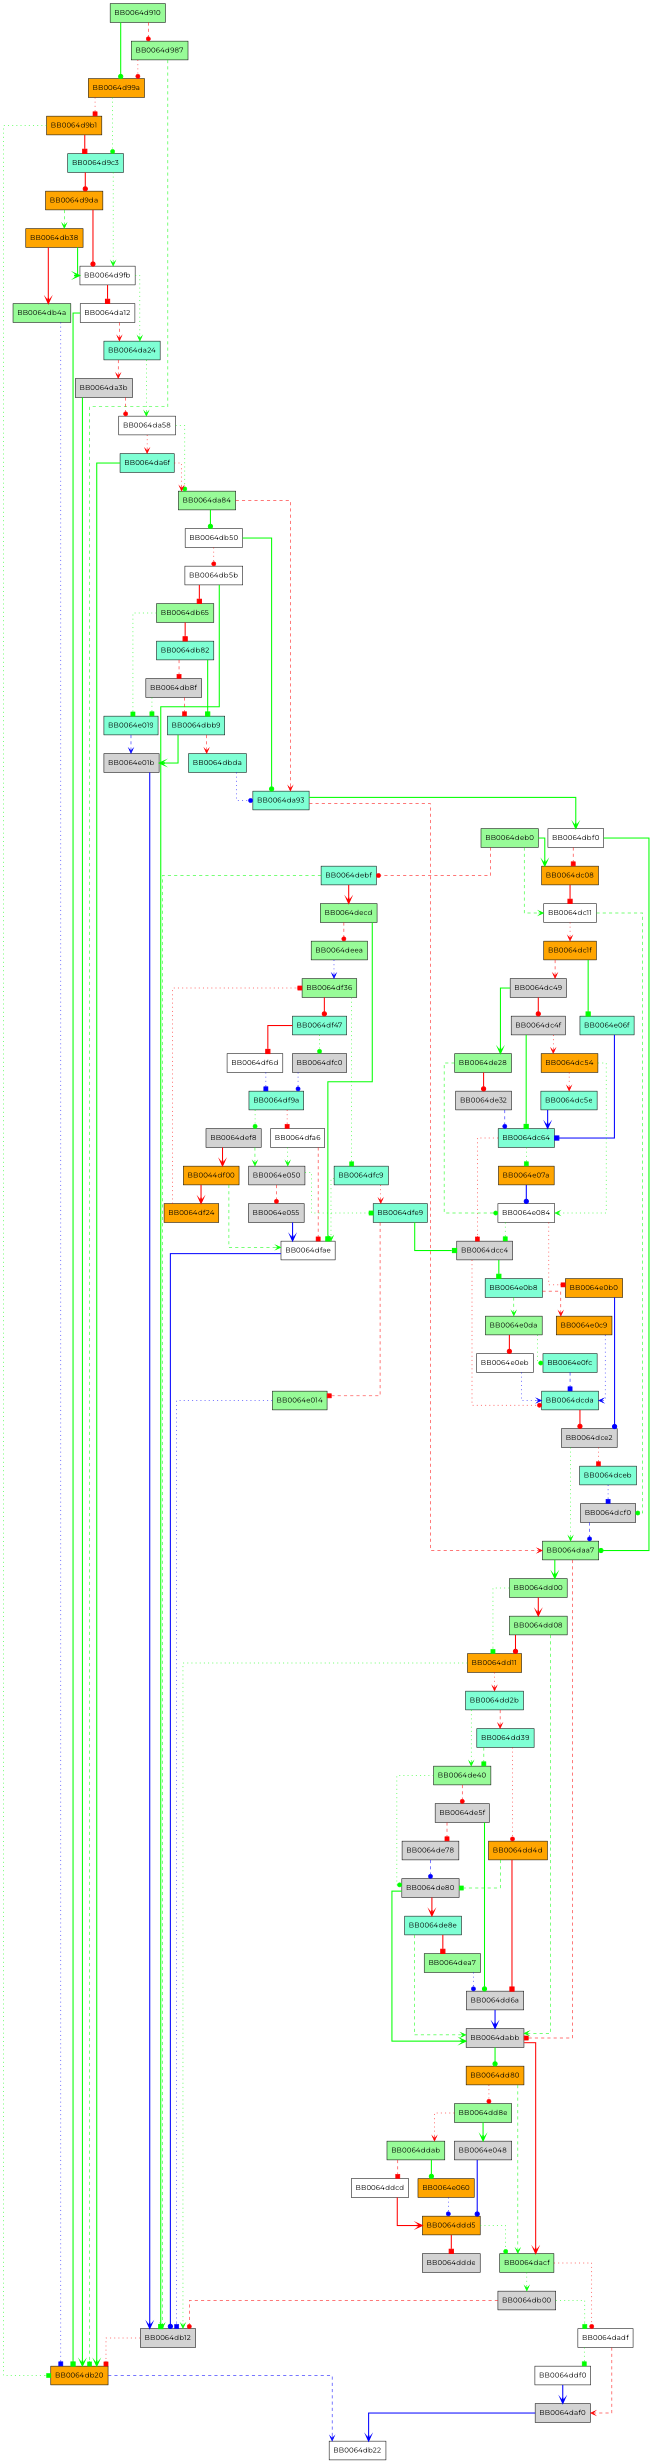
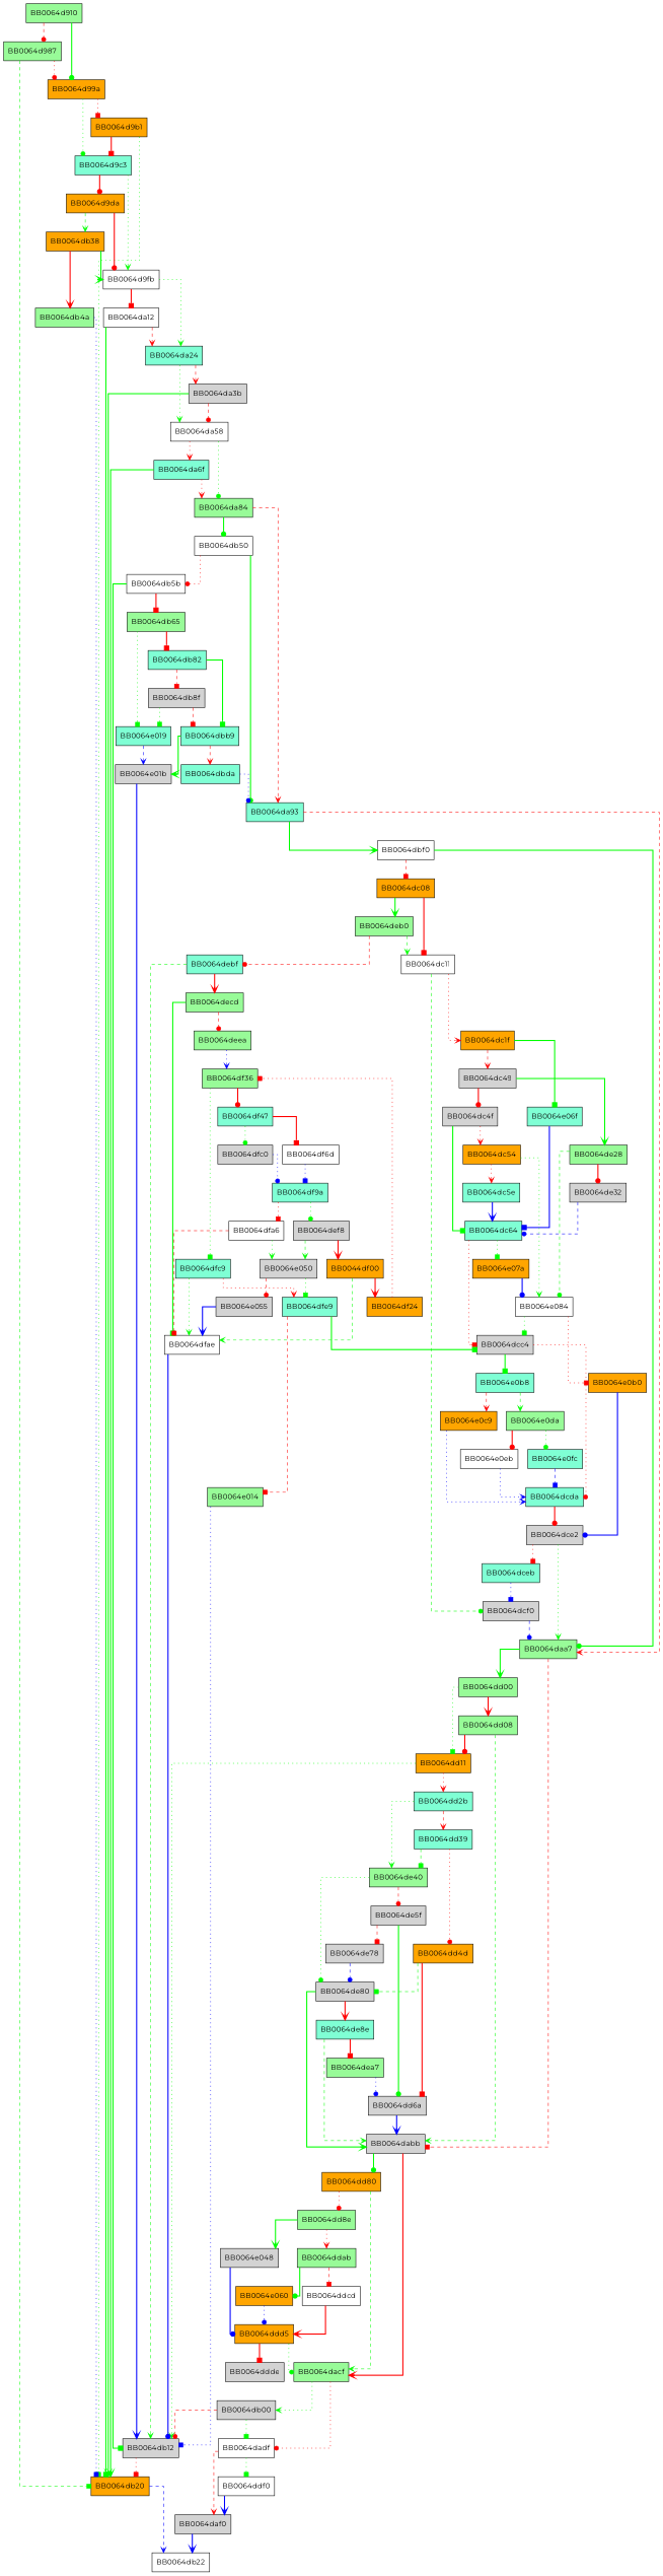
  digraph {
    fontname=Montserrat
    splines=ortho
    node [fillcolor=aquamarine fontname=Montserrat shape=box style=filled]
    edge [arrowhead=vee color=red fontname=Montserrat style=bold]
    BB0064d910 [fillcolor=palegreen]
    BB0064d99a [fillcolor=orange]
    BB0064d987 [fillcolor=palegreen]
    BB0064d9c3
    BB0064d9b1 [fillcolor=orange]
    BB0064db20 [fillcolor=orange]
    BB0064d9fb [fillcolor=white]
    BB0064d9da [fillcolor=orange]
    BB0064db22 [fillcolor=white]
    BB0064da24
    BB0064da12 [fillcolor=white]
    BB0064db38 [fillcolor=orange]
    BB0064da58 [fillcolor=white]
    BB0064da3b [fillcolor=lightgrey]
    BB0064db4a [fillcolor=palegreen]
    BB0064da84 [fillcolor=palegreen]
    BB0064da6f
    BB0064db50 [fillcolor=white]
    BB0064da93
    BB0064db5b [fillcolor=white]
    BB0064dbf0 [fillcolor=white]
    BB0064daa7 [fillcolor=palegreen]
    BB0064db12 [fillcolor=lightgrey]
    BB0064db65 [fillcolor=palegreen]
    BB0064dc08 [fillcolor=orange]
    BB0064dd00 [fillcolor=palegreen]
    BB0064dabb [fillcolor=lightgrey]
    BB0064deb0 [fillcolor=palegreen]
    BB0064dc11 [fillcolor=white]
    BB0064dd11 [fillcolor=orange]
    BB0064dd08 [fillcolor=palegreen]
    BB0064dd80 [fillcolor=orange]
    BB0064dacf [fillcolor=palegreen]
    BB0064dd2b
    BB0064dd8e [fillcolor=palegreen]
    BB0064db00 [fillcolor=lightgrey]
    BB0064dadf [fillcolor=white]
    BB0064e048 [fillcolor=lightgrey]
    BB0064ddab [fillcolor=palegreen]
    BB0064ddf0 [fillcolor=white]
    BB0064daf0 [fillcolor=lightgrey]
    BB0064e019
    BB0064db82
    BB0064e01b [fillcolor=lightgrey]
    BB0064dbb9
    BB0064db8f [fillcolor=lightgrey]
    BB0064dbda
    BB0064debf
    BB0064dcf0 [fillcolor=lightgrey]
    BB0064dc1f [fillcolor=orange]
    BB0064decd [fillcolor=palegreen]
    BB0064e06f
    BB0064dc49 [fillcolor=lightgrey]
    BB0064dc64
    BB0064de28 [fillcolor=palegreen]
    BB0064dc4f [fillcolor=lightgrey]
    BB0064e07a [fillcolor=orange]
    BB0064dcc4 [fillcolor=lightgrey]
    BB0064e084 [fillcolor=white]
    BB0064de32 [fillcolor=lightgrey]
    BB0064dc54 [fillcolor=orange]
    BB0064e0b0 [fillcolor=orange]
    BB0064dc5e
    BB0064e0b8
    BB0064dcda
    BB0064dce2 [fillcolor=lightgrey]
    BB0064e0da [fillcolor=palegreen]
    BB0064e0c9 [fillcolor=orange]
    BB0064e0fc
    BB0064e0eb [fillcolor=white]
    BB0064dceb
    BB0064de40 [fillcolor=palegreen]
    BB0064dd39
    BB0064de80 [fillcolor=lightgrey]
    BB0064de5f [fillcolor=lightgrey]
    BB0064dd4d [fillcolor=orange]
    BB0064de8e
    BB0064dd6a [fillcolor=lightgrey]
    BB0064de78 [fillcolor=lightgrey]
    BB0064dea7 [fillcolor=palegreen]
    BB0064ddd5 [fillcolor=orange]
    BB0064e060 [fillcolor=orange]
    BB0064ddcd [fillcolor=white]
    BB0064ddde [fillcolor=lightgrey]
    BB0064dfae [fillcolor=white]
    BB0064deea [fillcolor=palegreen]
    BB0064df36 [fillcolor=palegreen]
    BB0064dfc9
    BB0064df47
    BB0064dfe9
    BB0064dfc0 [fillcolor=lightgrey]
    BB0064df6d [fillcolor=white]
    BB0064def8 [fillcolor=lightgrey]
    BB0064e050 [fillcolor=lightgrey]
    n95 [fillcolor=orange label=BB0044df00]
    BB0064e055 [fillcolor=lightgrey]
    BB0064df24 [fillcolor=orange]
    BB0064e014 [fillcolor=palegreen]
    BB0064df9a
    BB0064dfa6 [fillcolor=white]
    BB0064d910 -> BB0064d99a [arrowhead=dot color=green]
    BB0064d910 -> BB0064d987 [arrowhead=dot style=dashed]
    BB0064d99a -> BB0064d9c3 [arrowhead=dot color=green style=dotted]
    BB0064d99a -> BB0064d9b1 [arrowhead=box style=dotted]
    BB0064d987 -> BB0064d99a [arrowhead=dot style=dotted]
    BB0064d987 -> BB0064db20 [arrowhead=box color=green style=dashed]
    BB0064d9c3 -> BB0064d9fb [color=green style=dotted]
    BB0064d9c3 -> BB0064d9da [arrowhead=dot]
    BB0064d9b1 -> BB0064d9c3 [arrowhead=box]
    BB0064d9b1 -> BB0064db20 [arrowhead=box color=green style=dotted]
    BB0064db20 -> BB0064db22 [color=blue style=dashed]
    BB0064d9fb -> BB0064da24 [color=green style=dotted]
    BB0064d9fb -> BB0064da12 [arrowhead=box]
    BB0064d9da -> BB0064d9fb [arrowhead=dot]
    BB0064d9da -> BB0064db38 [color=green style=dashed]
    BB0064da24 -> BB0064da58 [color=green style=dotted]
    BB0064da24 -> BB0064da3b [style=dashed]
    BB0064da12 -> BB0064db20 [arrowhead=box color=green]
    BB0064da12 -> BB0064da24 [style=dashed]
    BB0064db38 -> BB0064d9fb [color=green]
    BB0064db38 -> BB0064db4a
    BB0064da58 -> BB0064da84 [arrowhead=dot color=green style=dotted]
    BB0064da58 -> BB0064da6f [style=dotted]
    BB0064da3b -> BB0064db20 [color=green]
    BB0064da3b -> BB0064da58 [arrowhead=dot style=dashed]
    BB0064db4a -> BB0064db20 [arrowhead=box color=blue style=dotted]
    BB0064da84 -> BB0064db50 [arrowhead=dot color=green]
    BB0064da84 -> BB0064da93 [style=dashed]
    BB0064da6f -> BB0064db20 [color=green]
    BB0064da6f -> BB0064da84 [style=dotted]
    BB0064db50 -> BB0064da93 [arrowhead=dot color=green]
    BB0064db50 -> BB0064db5b [arrowhead=dot style=dotted]
    BB0064da93 -> BB0064dbf0 [color=green]
    BB0064da93 -> BB0064daa7 [style=dashed]
    BB0064db5b -> BB0064db12 [arrowhead=box color=green]
    BB0064db5b -> BB0064db65 [arrowhead=box]
    BB0064dbf0 -> BB0064daa7 [arrowhead=dot color=green]
    BB0064dbf0 -> BB0064dc08 [arrowhead=box style=dashed]
    BB0064daa7 -> BB0064dd00 [color=green]
    BB0064daa7 -> BB0064dabb [arrowhead=box style=dashed]
    BB0064db12 -> BB0064db20 [arrowhead=box style=dotted]
    BB0064db65 -> BB0064e019 [arrowhead=box color=green style=dotted]
    BB0064db65 -> BB0064db82 [arrowhead=box]
-   BB0064deb0 -> BB0064dc08 [color=green]
+   BB0064dc08 -> BB0064deb0 [color=green]
    BB0064dc08 -> BB0064dc11 [arrowhead=box]
    BB0064dd00 -> BB0064dd11 [arrowhead=box color=green style=dotted]
    BB0064dd00 -> BB0064dd08
    BB0064dabb -> BB0064dd80 [arrowhead=dot color=green]
    BB0064dabb -> BB0064dacf
    BB0064deb0 -> BB0064dc11 [color=green style=dashed]
    BB0064deb0 -> BB0064debf [arrowhead=dot style=dashed]
    BB0064dc11 -> BB0064dcf0 [arrowhead=dot color=green style=dashed]
    BB0064dc11 -> BB0064dc1f [style=dotted]
    BB0064dd11 -> BB0064db12 [color=green style=dotted]
    BB0064dd11 -> BB0064dd2b [style=dotted]
    BB0064dd08 -> BB0064dabb [color=green style=dashed]
    BB0064dd08 -> BB0064dd11 [arrowhead=dot]
    BB0064dd80 -> BB0064dacf [color=green style=dashed]
    BB0064dd80 -> BB0064dd8e [arrowhead=dot style=dotted]
    BB0064dacf -> BB0064db00 [color=green style=dotted]
    BB0064dacf -> BB0064dadf [arrowhead=dot style=dotted]
    BB0064dd2b -> BB0064de40 [color=green style=dotted]
    BB0064dd2b -> BB0064dd39 [style=dashed]
    BB0064dd8e -> BB0064e048 [color=green]
    BB0064dd8e -> BB0064ddab [style=dotted]
    BB0064db00 -> BB0064db12 [arrowhead=dot style=dashed]
    BB0064db00 -> BB0064dadf [arrowhead=box color=green style=dotted]
    BB0064dadf -> BB0064ddf0 [arrowhead=box color=green style=dotted]
    BB0064dadf -> BB0064daf0 [style=dashed]
    BB0064e048 -> BB0064ddd5 [arrowhead=dot color=blue]
    BB0064ddab -> BB0064e060 [arrowhead=dot color=green]
    BB0064ddab -> BB0064ddcd [arrowhead=box style=dashed]
    BB0064ddf0 -> BB0064daf0 [color=blue]
    BB0064daf0 -> BB0064db22 [color=blue]
    BB0064e019 -> BB0064e01b [color=blue style=dashed]
    BB0064db82 -> BB0064dbb9 [arrowhead=box color=green]
    BB0064db82 -> BB0064db8f [arrowhead=box style=dashed]
    BB0064e01b -> BB0064db12 [color=blue]
    BB0064dbb9 -> BB0064e01b [color=green]
    BB0064dbb9 -> BB0064dbda [style=dashed]
    BB0064db8f -> BB0064e019 [arrowhead=box color=green style=dotted]
    BB0064db8f -> BB0064dbb9 [arrowhead=box style=dashed]
    BB0064dbda -> BB0064da93 [arrowhead=dot color=blue style=dotted]
    BB0064debf -> BB0064db12 [color=green style=dashed]
    BB0064debf -> BB0064decd
    BB0064dcf0 -> BB0064daa7 [arrowhead=dot color=blue style=dashed]
    BB0064dc1f -> BB0064e06f [arrowhead=box color=green]
    BB0064dc1f -> BB0064dc49 [style=dashed]
    BB0064decd -> BB0064dfae [arrowhead=box color=green]
    BB0064decd -> BB0064deea [arrowhead=dot style=dashed]
    BB0064e06f -> BB0064dc64 [arrowhead=box color=blue]
    BB0064dc49 -> BB0064de28 [color=green]
    BB0064dc49 -> BB0064dc4f [arrowhead=dot]
    BB0064dc64 -> BB0064e07a [arrowhead=box color=green style=dotted]
    BB0064dc64 -> BB0064dcc4 [arrowhead=box style=dotted]
    BB0064de28 -> BB0064e084 [arrowhead=dot color=green style=dashed]
    BB0064de28 -> BB0064de32 [arrowhead=dot]
    BB0064dc4f -> BB0064dc64 [arrowhead=box color=green]
    BB0064dc4f -> BB0064dc54 [style=dotted]
    BB0064e07a -> BB0064e084 [arrowhead=dot color=blue]
    BB0064dcc4 -> BB0064e0b8 [arrowhead=box color=green]
    BB0064dcc4 -> BB0064dcda [arrowhead=dot style=dotted]
    BB0064e084 -> BB0064dcc4 [arrowhead=box color=green style=dotted]
    BB0064e084 -> BB0064e0b0 [arrowhead=box style=dotted]
    BB0064de32 -> BB0064dc64 [arrowhead=dot color=blue style=dashed]
    BB0064dc54 -> BB0064e084 [color=green style=dotted]
    BB0064dc54 -> BB0064dc5e [style=dotted]
    BB0064e0b0 -> BB0064dce2 [arrowhead=dot color=blue]
    BB0064dc5e -> BB0064dc64 [color=blue]
    BB0064e0b8 -> BB0064e0da [color=green style=dashed]
    BB0064e0b8 -> BB0064e0c9 [style=dashed]
    BB0064dcda -> BB0064dce2 [arrowhead=dot]
    BB0064dce2 -> BB0064daa7 [color=green style=dotted]
    BB0064dce2 -> BB0064dceb [arrowhead=box style=dotted]
    BB0064e0da -> BB0064e0fc [arrowhead=dot color=green style=dotted]
    BB0064e0da -> BB0064e0eb [arrowhead=dot]
    BB0064e0c9 -> BB0064dcda [color=blue style=dotted]
    BB0064e0fc -> BB0064dcda [arrowhead=box color=blue style=dashed]
    BB0064e0eb -> BB0064dcda [color=blue style=dotted]
    BB0064dceb -> BB0064dcf0 [arrowhead=box color=blue style=dotted]
    BB0064de40 -> BB0064de80 [arrowhead=dot color=green style=dotted]
    BB0064de40 -> BB0064de5f [arrowhead=dot style=dashed]
    BB0064dd39 -> BB0064de40 [arrowhead=box color=green style=dashed]
    BB0064dd39 -> BB0064dd4d [arrowhead=dot style=dotted]
    BB0064de80 -> BB0064dabb [color=green]
    BB0064de80 -> BB0064de8e
    BB0064de5f -> BB0064dd6a [arrowhead=dot color=green]
    BB0064de5f -> BB0064de78 [arrowhead=box style=dashed]
    BB0064dd4d -> BB0064de80 [arrowhead=box color=green style=dashed]
    BB0064dd4d -> BB0064dd6a [arrowhead=box]
    BB0064de8e -> BB0064dabb [color=green style=dashed]
    BB0064de8e -> BB0064dea7 [arrowhead=box]
    BB0064dd6a -> BB0064dabb [color=blue]
    BB0064de78 -> BB0064de80 [arrowhead=dot color=blue style=dashed]
    BB0064dea7 -> BB0064dd6a [arrowhead=dot color=blue style=dotted]
    BB0064ddd5 -> BB0064dacf [arrowhead=dot color=green style=dotted]
    BB0064ddd5 -> BB0064ddde [arrowhead=box]
    BB0064e060 -> BB0064ddd5 [arrowhead=dot color=blue style=dotted]
    BB0064ddcd -> BB0064ddd5
    BB0064dfae -> BB0064db12 [arrowhead=dot color=blue]
    BB0064deea -> BB0064df36 [color=blue style=dotted]
    BB0064df36 -> BB0064dfc9 [arrowhead=box color=green style=dotted]
    BB0064df36 -> BB0064df47 [arrowhead=dot]
    BB0064dfc9 -> BB0064dfae [color=green style=dotted]
    BB0064dfc9 -> BB0064dfe9 [style=dotted]
    BB0064df47 -> BB0064dfc0 [arrowhead=dot color=green style=dotted]
    BB0064df47 -> BB0064df6d [arrowhead=box]
    BB0064dfe9 -> BB0064dcc4 [arrowhead=box color=green]
    BB0064dfe9 -> BB0064e014 [arrowhead=box style=dashed]
    BB0064dfc0 -> BB0064df9a [arrowhead=dot color=blue style=dotted]
    BB0064df6d -> BB0064df9a [arrowhead=box color=blue style=dotted]
    BB0064def8 -> BB0064e050 [color=green style=dashed]
    BB0064def8 -> n95
    BB0064e050 -> BB0064dfe9 [arrowhead=box color=green style=dotted]
    BB0064e050 -> BB0064e055 [arrowhead=dot style=dashed]
    n95 -> BB0064dfae [color=green style=dashed]
    n95 -> BB0064df24
    BB0064e055 -> BB0064dfae [color=blue]
    BB0064df24 -> BB0064df36 [arrowhead=box style=dotted]
    BB0064e014 -> BB0064db12 [arrowhead=box color=blue style=dotted]
    BB0064df9a -> BB0064def8 [arrowhead=dot color=green style=dotted]
    BB0064df9a -> BB0064dfa6 [arrowhead=box style=dotted]
    BB0064dfa6 -> BB0064dfae [arrowhead=box style=dashed]
    BB0064dfa6 -> BB0064e050 [color=green style=dotted]
  }
